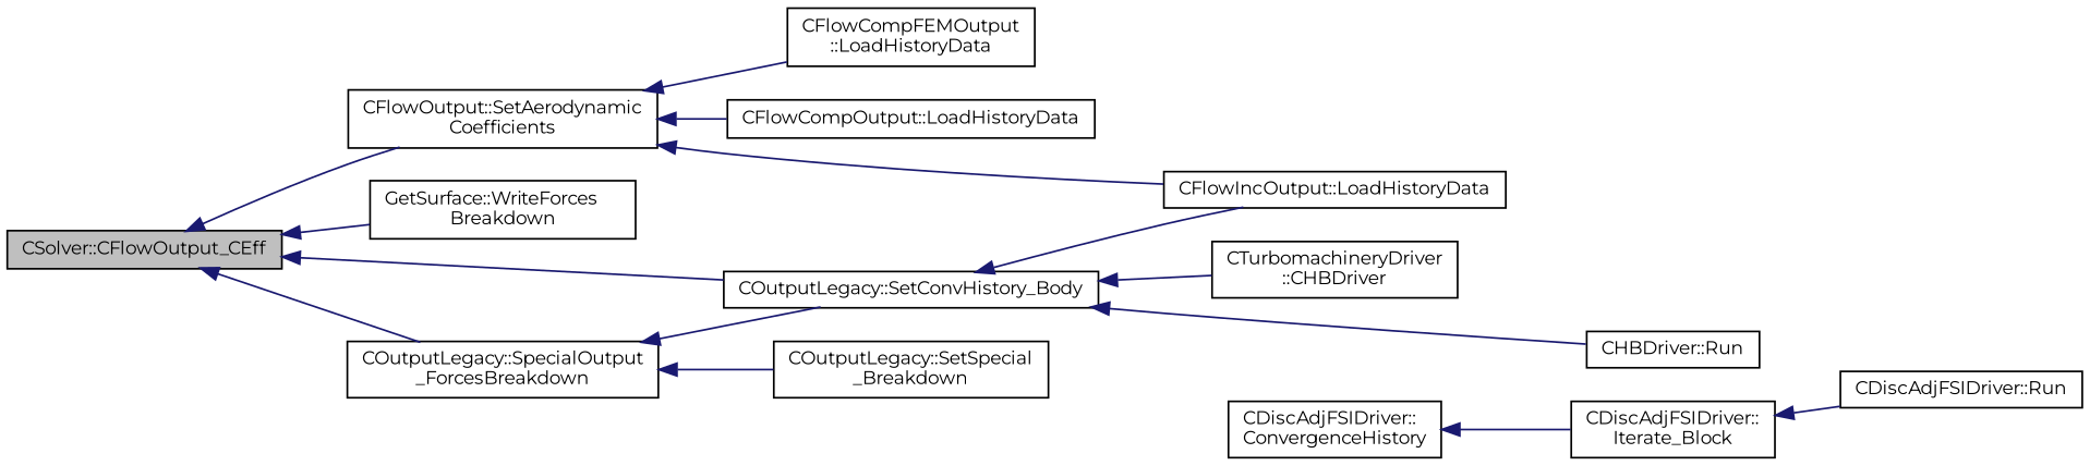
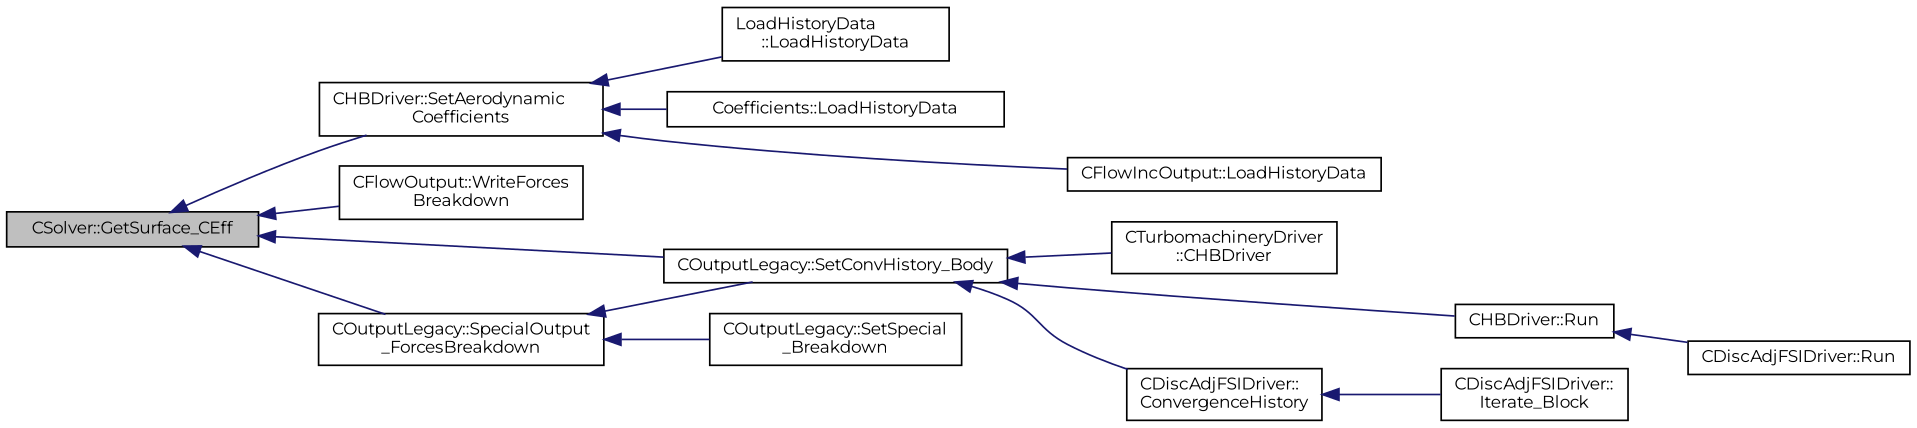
  digraph {
    fontname=Montserrat
    rankdir=LR
    node [color=black fillcolor=white fontname=Montserrat fontsize=10 shape=record style=filled]
    edge [color=midnightblue dir=back fontname=Montserrat fontsize=10 labelfontname=Helvetica labelfontsize=10 style=solid]
-   n1 [fillcolor=grey75 fontcolor=black height=0.2 label="CSolver::CFlowOutput_CEff" width=0.4]
-   n2 [height=0.2 label="CFlowOutput::SetAerodynamic\lCoefficients" width=0.4]
-   n3 [height=0.2 label="GetSurface::WriteForces\lBreakdown" width=0.4]
+   n1 [fillcolor=grey75 fontcolor=black height=0.2 label="CSolver::GetSurface_CEff" width=0.4]
+   n2 [height=0.2 label="CHBDriver::SetAerodynamic\lCoefficients" width=0.4]
+   n3 [height=0.2 label="CFlowOutput::WriteForces\lBreakdown" width=0.4]
    n4 [height=0.2 label="COutputLegacy::SetConvHistory_Body" width=0.4]
    n5 [height=0.2 label="COutputLegacy::SpecialOutput\l_ForcesBreakdown" width=0.4]
-   n6 [height=0.2 label="CFlowCompFEMOutput\l::LoadHistoryData" width=0.4]
-   n7 [height=0.2 label="CFlowCompOutput::LoadHistoryData" width=0.4]
+   n6 [height=0.2 label="LoadHistoryData\l::LoadHistoryData" width=0.4]
+   n7 [height=0.2 label="Coefficients::LoadHistoryData" width=0.4]
    n8 [height=0.2 label="CFlowIncOutput::LoadHistoryData" width=0.4]
    n9 [height=0.2 label="CTurbomachineryDriver\l::CHBDriver" width=0.4]
    n10 [height=0.2 label="CHBDriver::Run" width=0.4]
    n11 [height=0.2 label="CDiscAdjFSIDriver::\lConvergenceHistory" width=0.4]
    n12 [height=0.2 label="COutputLegacy::SetSpecial\l_Breakdown" width=0.4]
    n13 [height=0.2 label="CDiscAdjFSIDriver::\lIterate_Block" width=0.4]
    n14 [height=0.2 label="CDiscAdjFSIDriver::Run" width=0.4]
    n1 -> n2
    n1 -> n3
    n1 -> n4
    n1 -> n5
    n2 -> n6
    n2 -> n7
    n2 -> n8
    n4 -> n9
    n4 -> n10
-   n4 -> n8
+   n4 -> n11
    n5 -> n4
    n5 -> n12
    n11 -> n13
-   n13 -> n14
+   n10 -> n14
  }
